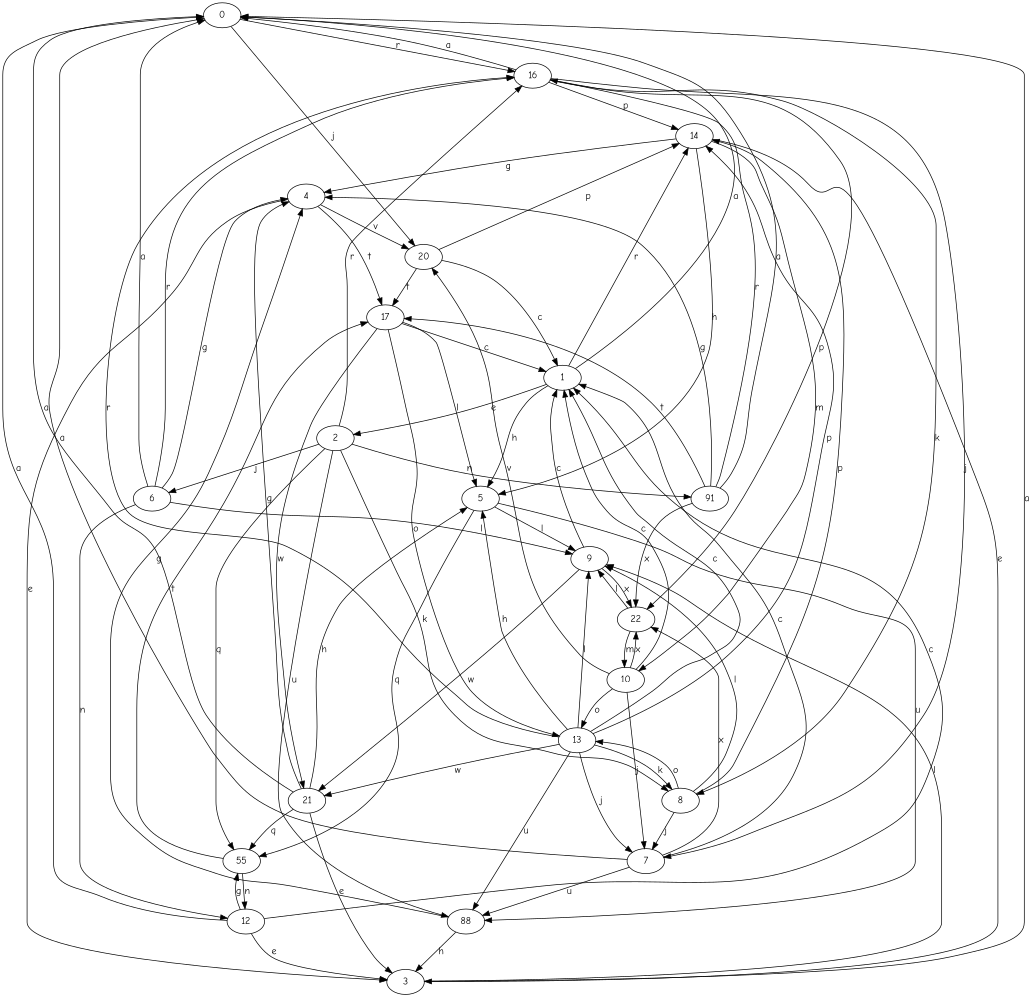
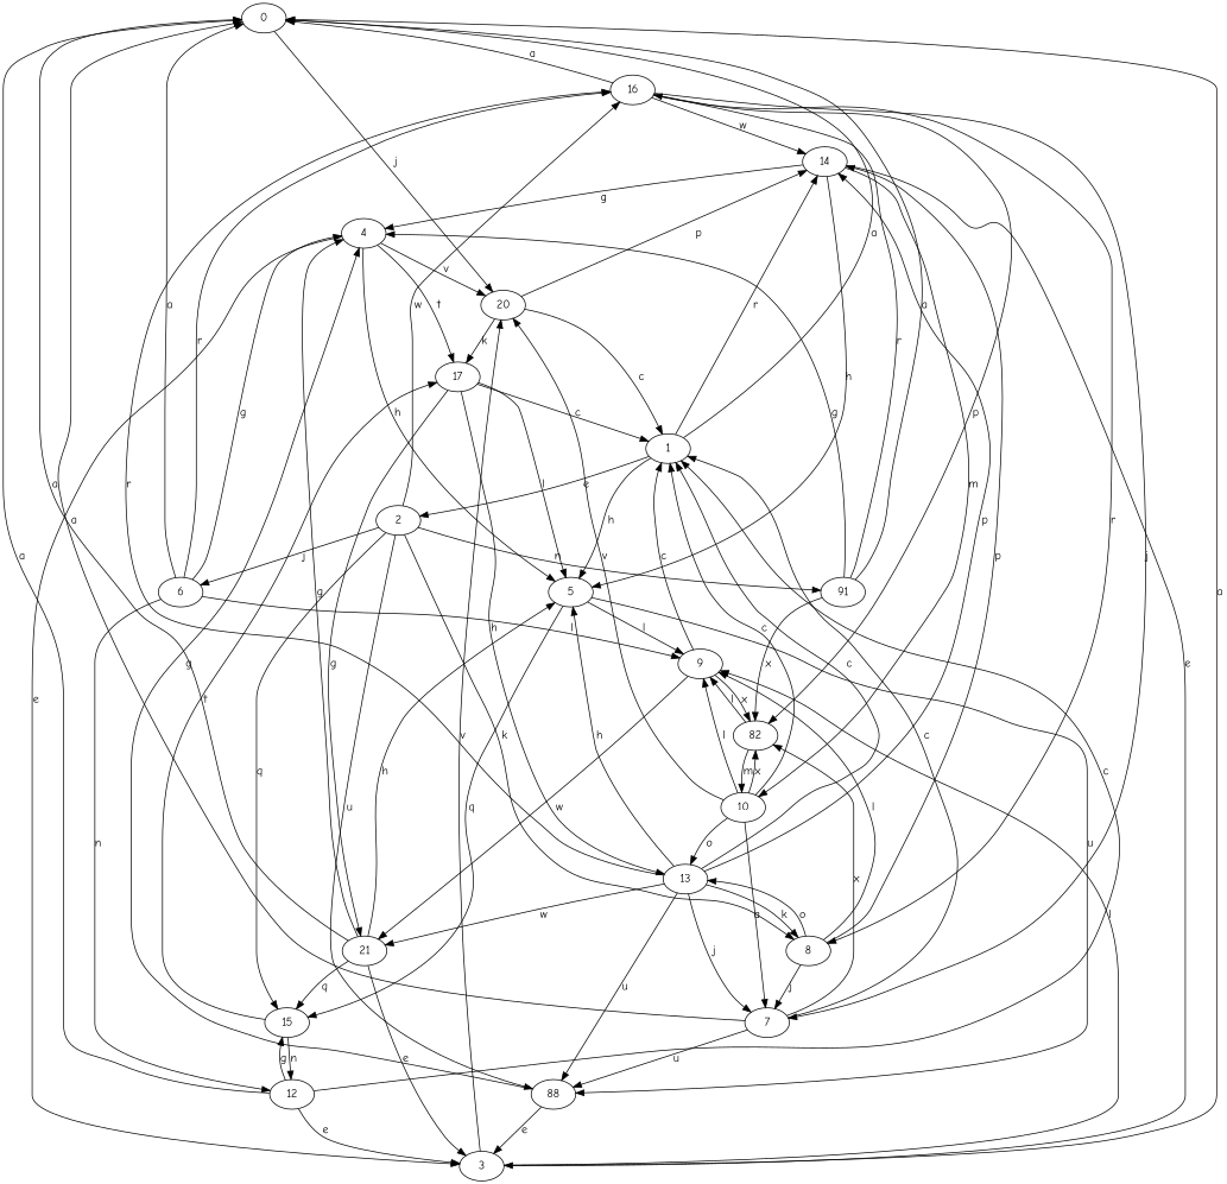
  strict digraph {
    fontname="Comic Neue"
    node [fontname="Comic Neue"]
    edge [fontname="Comic Neue"]
    0
    16
    20
    6
    9
    4
    12
    8
    7
-   22
+   22 [label=82]
    14
    1
    2
    5
    n15 [label=91]
-   15 [label=55]
+   15
    n17 [label=88]
    13
    17
    3
    21
    10
-   0 -> 16 [label=r]
    0 -> 20 [label=j]
    16 -> 0 [label=a]
-   16 -> 8 [label=k]
+   16 -> 8 [label=r]
    16 -> 7 [label=j]
    16 -> 22 [label=p]
-   16 -> 14 [label=p]
+   16 -> 14 [label=w]
    20 -> 14 [label=p]
    20 -> 1 [label=c]
-   20 -> 17 [label=t]
+   20 -> 17 [label=k]
    6 -> 0 [label=a]
    6 -> 16 [label=r]
    6 -> 9 [label=l]
    6 -> 4 [label=g]
    6 -> 12 [label=n]
    9 -> 22 [label=x]
    9 -> 1 [label=c]
    9 -> 21 [label=w]
    4 -> 20 [label=v]
+   4 -> 5 [label=h]
    4 -> 17 [label=t]
    4 -> 3 [label=e]
    12 -> 0 [label=a]
    12 -> 1 [label=c]
    12 -> 15 [label=g]
    12 -> 3 [label=e]
    8 -> 9 [label=l]
    8 -> 7 [label=j]
    8 -> 14 [label=p]
    8 -> 13 [label=o]
    7 -> 0 [label=a]
    7 -> 22 [label=x]
    7 -> 1 [label=c]
    7 -> n17 [label=u]
    22 -> 9 [label=l]
    22 -> 10 [label=m]
    14 -> 4 [label=g]
    14 -> 5 [label=h]
    14 -> 3 [label=e]
    14 -> 10 [label=m]
    1 -> 0 [label=a]
    1 -> 14 [label=r]
    1 -> 2 [label=e]
    1 -> 5 [label=h]
-   2 -> 16 [label=r]
+   2 -> 16 [label=w]
    2 -> 6 [label=j]
    2 -> 8 [label=k]
    2 -> n15 [label=n]
    2 -> 15 [label=q]
    2 -> n17 [label=u]
    5 -> 9 [label=l]
    5 -> 15 [label=q]
    5 -> n17 [label=u]
    n15 -> 0 [label=a]
    n15 -> 16 [label=r]
    n15 -> 4 [label=g]
    n15 -> 22 [label=x]
-   n15 -> 17 [label=t]
    15 -> 12 [label=n]
    15 -> 17 [label=t]
    n17 -> 4 [label=g]
-   n17 -> 3 [label=h]
+   n17 -> 3 [label=e]
    13 -> 16 [label=r]
    13 -> 8 [label=k]
    13 -> 7 [label=j]
    13 -> 14 [label=p]
    13 -> 1 [label=c]
    13 -> 5 [label=h]
    13 -> n17 [label=u]
    13 -> 21 [label=w]
    17 -> 1 [label=c]
    17 -> 5 [label=l]
-   17 -> 13 [label=o]
-   17 -> 21 [label=w]
+   17 -> 13 [label=h]
+   17 -> 21 [label=g]
    3 -> 0 [label=a]
+   3 -> 20 [label=v]
    3 -> 9 [label=l]
    21 -> 0 [label=a]
    21 -> 4 [label=g]
    21 -> 5 [label=h]
    21 -> 15 [label=q]
    21 -> 3 [label=e]
    10 -> 20 [label=v]
-   13 -> 9 [label=l]
-   10 -> 7 [label=j]
+   10 -> 9 [label=l]
+   10 -> 7 [label=a]
    10 -> 22 [label=x]
    10 -> 1 [label=c]
    10 -> 13 [label=o]
  }
